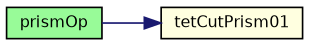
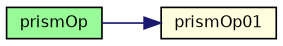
  digraph {
    rankdir=LR
    node [color=black fontname=Helvetica fontsize=10 shape=record style=filled]
    n1 [fillcolor=palegreen fontcolor=black height=0.2 label=prismOp width=0.4]
-   n2 [height=0.2 label=tetCutPrism01 width=0.4 fillcolor=lightyellow]
+   n2 [height=0.2 label=prismOp01 width=0.4 fillcolor=lightyellow]
    n1 -> n2 [color=midnightblue fontname=Helvetica fontsize=10 labelfontname=Helvetica labelfontsize=10 style=solid]
  }
